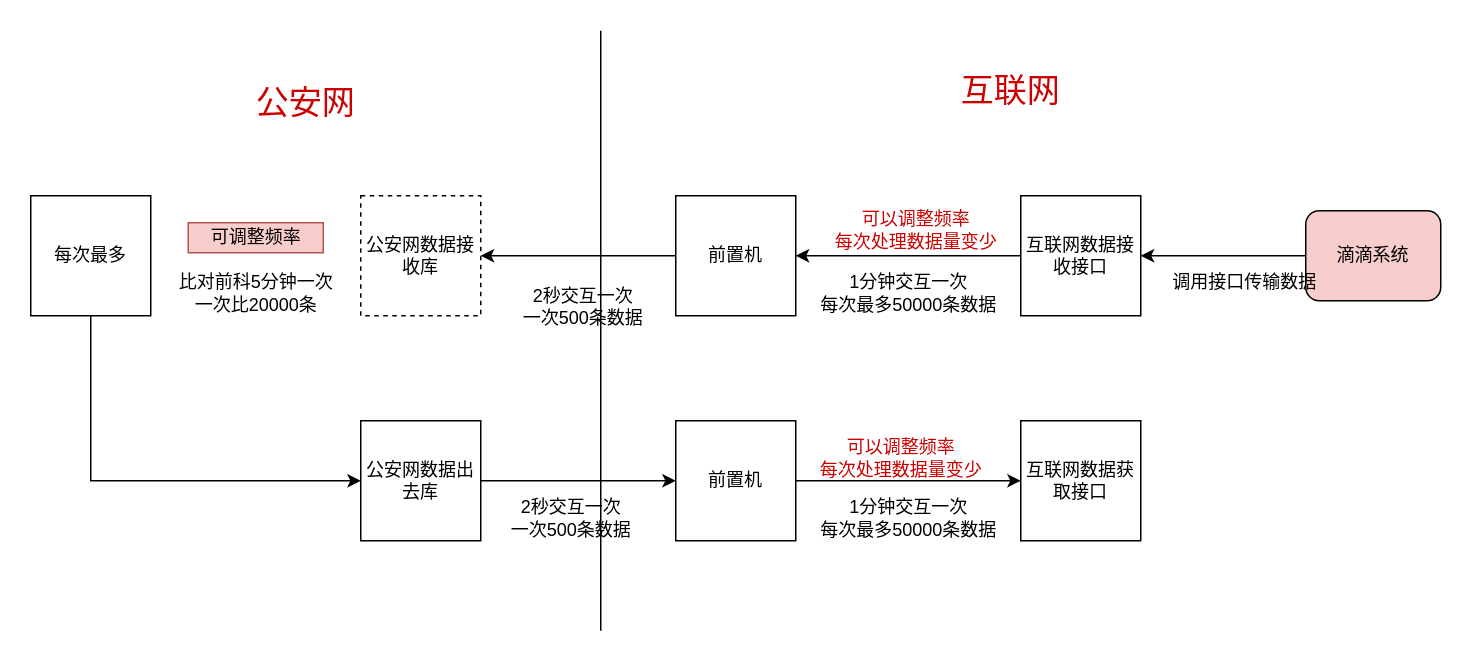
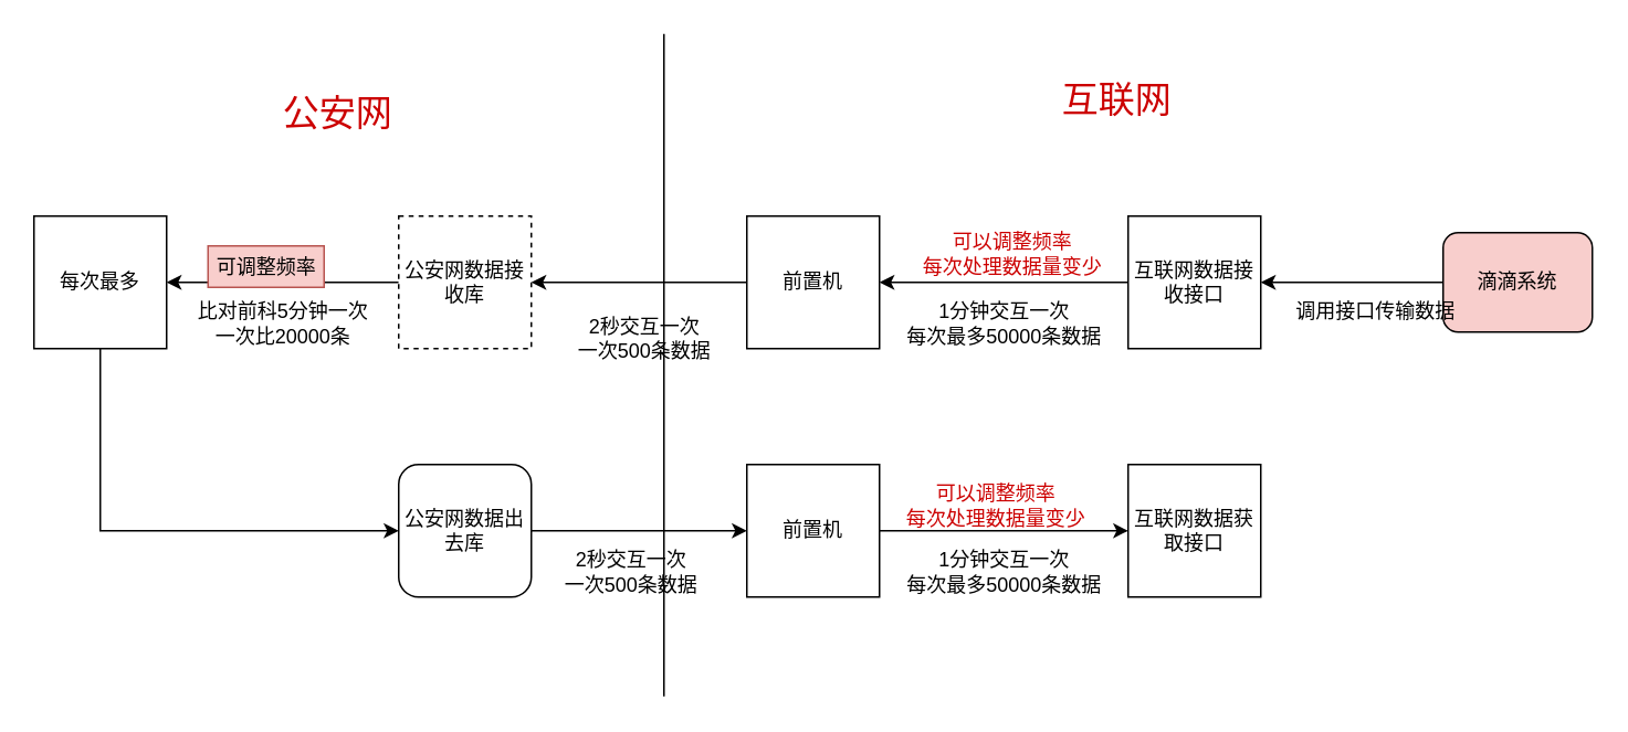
  <mxCell id="0" />
  <mxCell id="1" parent="0" />
  <mxCell id="2" value="" style="edgeStyle=orthogonalEdgeStyle;rounded=0;orthogonalLoop=1;jettySize=auto;html=1;" edge="1" parent="1" source="3" target="5"><mxGeometry relative="1" as="geometry" /></mxCell>
  <mxCell id="3" value="互联网数据接收接口" style="whiteSpace=wrap;html=1;aspect=fixed;" vertex="1" parent="1"><mxGeometry x="680" y="130" width="80" height="80" as="geometry" /></mxCell>
  <mxCell id="4" style="edgeStyle=orthogonalEdgeStyle;rounded=0;orthogonalLoop=1;jettySize=auto;html=1;exitX=0;exitY=0.5;exitDx=0;exitDy=0;entryX=1;entryY=0.5;entryDx=0;entryDy=0;" edge="1" parent="1" source="5" target="7"><mxGeometry relative="1" as="geometry" /></mxCell>
  <mxCell id="5" value="前置机" style="whiteSpace=wrap;html=1;aspect=fixed;" vertex="1" parent="1"><mxGeometry x="450" y="130" width="80" height="80" as="geometry" /></mxCell>
+ <mxCell id="6" style="edgeStyle=orthogonalEdgeStyle;rounded=0;orthogonalLoop=1;jettySize=auto;html=1;exitX=0;exitY=0.5;exitDx=0;exitDy=0;entryX=1;entryY=0.5;entryDx=0;entryDy=0;" edge="1" parent="1" source="7" target="9"><mxGeometry relative="1" as="geometry" /></mxCell>
  <mxCell id="7" value="公安网数据接收库" style="whiteSpace=wrap;html=1;aspect=fixed;dashed=1;" vertex="1" parent="1"><mxGeometry x="240" y="130" width="80" height="80" as="geometry" /></mxCell>
  <mxCell id="8" style="edgeStyle=orthogonalEdgeStyle;rounded=0;orthogonalLoop=1;jettySize=auto;html=1;exitX=0.5;exitY=1;exitDx=0;exitDy=0;entryX=0;entryY=0.5;entryDx=0;entryDy=0;" edge="1" parent="1" source="9" target="17"><mxGeometry relative="1" as="geometry" /></mxCell>
  <mxCell id="9" value="每次最多" style="whiteSpace=wrap;html=1;aspect=fixed;" vertex="1" parent="1"><mxGeometry x="20" y="130" width="80" height="80" as="geometry" /></mxCell>
  <mxCell id="10" value="1分钟交互一次&lt;br&gt;每次最多50000条数据" style="text;html=1;align=center;verticalAlign=middle;resizable=0;points=[];;autosize=1;" vertex="1" parent="1"><mxGeometry x="525" y="180" width="160" height="30" as="geometry" /></mxCell>
  <mxCell id="11" value="2秒交互一次&lt;br&gt;一次500条数据" style="text;html=1;align=center;verticalAlign=middle;resizable=0;points=[];;autosize=1;" vertex="1" parent="1"><mxGeometry x="328" y="189" width="120" height="30" as="geometry" /></mxCell>
  <mxCell id="12" style="edgeStyle=orthogonalEdgeStyle;rounded=0;orthogonalLoop=1;jettySize=auto;html=1;exitX=0;exitY=0.5;exitDx=0;exitDy=0;entryX=1;entryY=0.5;entryDx=0;entryDy=0;" edge="1" parent="1" source="13" target="3"><mxGeometry relative="1" as="geometry" /></mxCell>
  <mxCell id="13" value="滴滴系统" style="rounded=1;whiteSpace=wrap;html=1;fillColor=#f8cecc;" vertex="1" parent="1"><mxGeometry x="870" y="140" width="90" height="60" as="geometry" /></mxCell>
  <mxCell id="14" value="调用接口传输数据" style="text;html=1;align=center;verticalAlign=middle;resizable=0;points=[];;autosize=1;" vertex="1" parent="1"><mxGeometry x="759" y="178" width="140" height="20" as="geometry" /></mxCell>
  <mxCell id="15" value="比对前科5分钟一次&lt;br&gt;一次比20000条" style="text;html=1;align=center;verticalAlign=middle;resizable=0;points=[];;autosize=1;" vertex="1" parent="1"><mxGeometry x="100" y="180" width="140" height="30" as="geometry" /></mxCell>
  <mxCell id="16" value="" style="edgeStyle=orthogonalEdgeStyle;rounded=0;orthogonalLoop=1;jettySize=auto;html=1;" edge="1" parent="1" source="17" target="19"><mxGeometry relative="1" as="geometry" /></mxCell>
- <mxCell id="17" value="公安网数据出去库" style="whiteSpace=wrap;html=1;aspect=fixed;" vertex="1" parent="1"><mxGeometry x="240" y="280" width="80" height="80" as="geometry" /></mxCell>
+ <mxCell id="17" value="公安网数据出去库" style="whiteSpace=wrap;html=1;aspect=fixed;rounded=1;" vertex="1" parent="1"><mxGeometry x="240" y="280" width="80" height="80" as="geometry" /></mxCell>
  <mxCell id="18" value="" style="edgeStyle=orthogonalEdgeStyle;rounded=0;orthogonalLoop=1;jettySize=auto;html=1;" edge="1" parent="1" source="19" target="20"><mxGeometry relative="1" as="geometry" /></mxCell>
  <mxCell id="19" value="前置机" style="whiteSpace=wrap;html=1;aspect=fixed;" vertex="1" parent="1"><mxGeometry x="450" y="280" width="80" height="80" as="geometry" /></mxCell>
  <mxCell id="20" value="互联网数据获取接口" style="whiteSpace=wrap;html=1;aspect=fixed;" vertex="1" parent="1"><mxGeometry x="680" y="280" width="80" height="80" as="geometry" /></mxCell>
  <mxCell id="21" value="1分钟交互一次&lt;br&gt;每次最多50000条数据" style="text;html=1;align=center;verticalAlign=middle;resizable=0;points=[];;autosize=1;" vertex="1" parent="1"><mxGeometry x="525" y="330" width="160" height="30" as="geometry" /></mxCell>
  <mxCell id="22" value="2秒交互一次&lt;br&gt;一次500条数据" style="text;html=1;align=center;verticalAlign=middle;resizable=0;points=[];;autosize=1;" vertex="1" parent="1"><mxGeometry x="320" y="330" width="120" height="30" as="geometry" /></mxCell>
- <mxCell id="23" value="可调整频率" style="text;html=1;align=center;verticalAlign=middle;resizable=0;points=[];;autosize=1;fillColor=#f8cecc;strokeColor=#b85450;" vertex="1" parent="1"><mxGeometry x="125" y="148" width="90" height="20" as="geometry" /></mxCell>
+ <mxCell id="23" value="可调整频率" style="text;html=1;align=center;verticalAlign=middle;resizable=0;points=[];;autosize=1;fillColor=#f8cecc;strokeColor=#b85450;" vertex="1" parent="1"><mxGeometry x="125" y="148" width="70" height="25" as="geometry" /></mxCell>
  <mxCell id="24" value="可以调整频率&lt;br&gt;每次处理数据量变少" style="text;html=1;align=center;verticalAlign=middle;resizable=0;points=[];;autosize=1;fontColor=#CC0000;" vertex="1" parent="1"><mxGeometry x="535" y="138" width="150" height="30" as="geometry" /></mxCell>
  <mxCell id="25" value="可以调整频率&lt;br&gt;每次处理数据量变少" style="text;html=1;align=center;verticalAlign=middle;resizable=0;points=[];;autosize=1;fontColor=#CC0000;" vertex="1" parent="1"><mxGeometry x="525" y="290" width="150" height="30" as="geometry" /></mxCell>
  <mxCell id="26" value="" style="endArrow=none;html=1;fontColor=#CC0000;" edge="1" parent="1"><mxGeometry width="50" height="50" relative="1" as="geometry"><mxPoint x="400" y="420" as="sourcePoint" /><mxPoint x="400" as="targetPoint" y="20" /></mxGeometry></mxCell>
  <mxCell id="27" value="公安网" style="text;html=1;align=center;verticalAlign=middle;resizable=0;points=[];;autosize=1;fontColor=#CC0000;fontSize=22;" vertex="1" parent="1"><mxGeometry x="163" y="54" width="80" height="30" as="geometry" /></mxCell>
  <mxCell id="28" value="互联网" style="text;html=1;align=center;verticalAlign=middle;resizable=0;points=[];;autosize=1;fontColor=#CC0000;fontSize=22;" vertex="1" parent="1"><mxGeometry x="633" y="46" width="80" height="30" as="geometry" /></mxCell>
